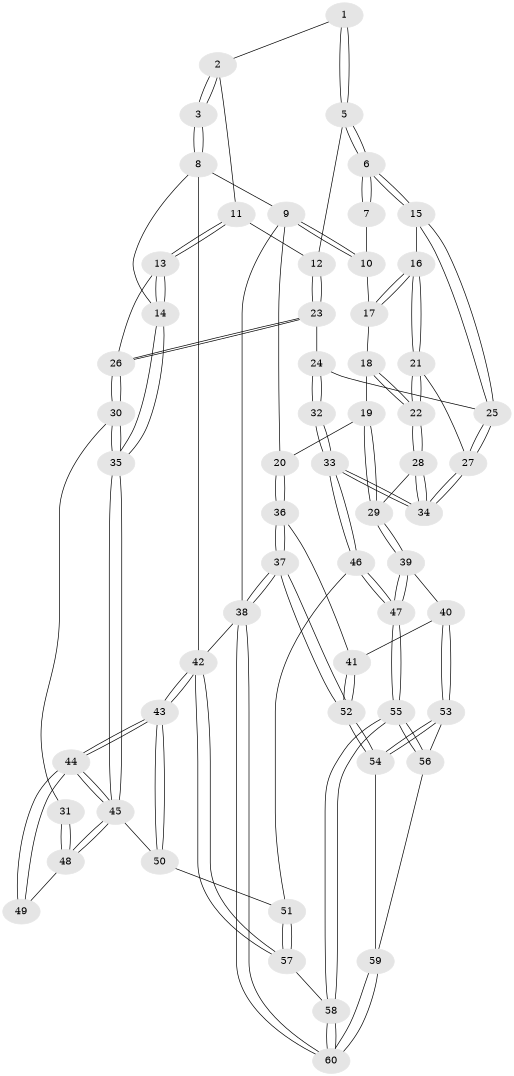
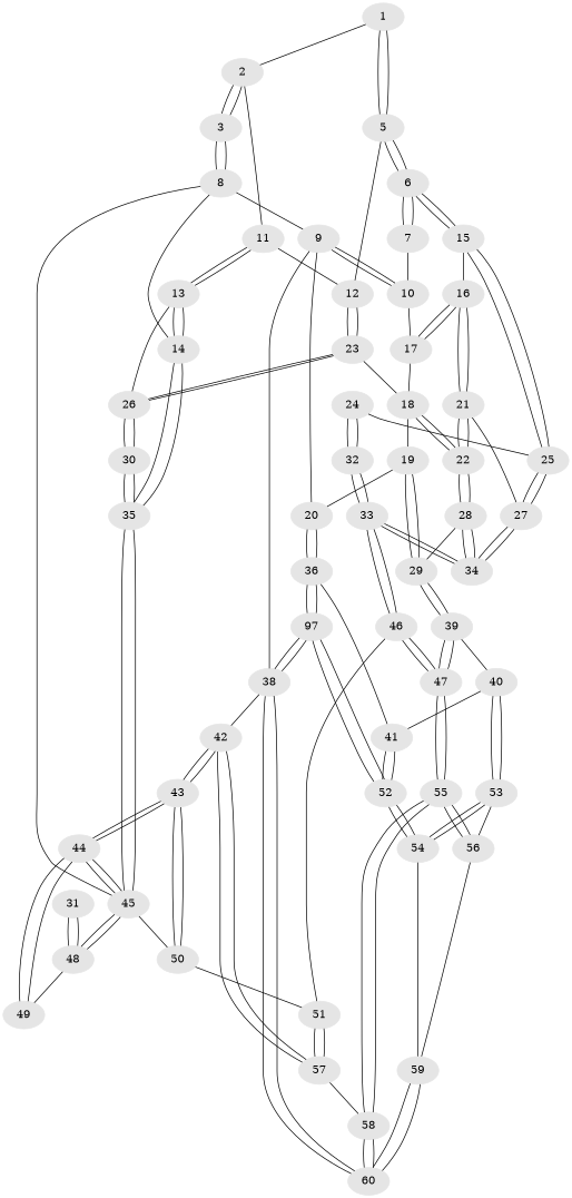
  graph {
    node [color=gray90 style=filled]
    1
    2
    5
    3
    11
    6
    12
    8
    13
    9
    14
    42
    7
    10
    15
    23
    16
    25
    17
    20
    38
    35
    43
    57
    36
    60
    18
    26
    24
    30
    45
    21
    27
    22
    19
    29
    28
    39
-   37
+   37 [label=97]
    41
    34
    32
    33
    31
    40
    47
    48
    49
    46
    51
    50
    52
    54
    53
    55
    56
    44
    58
    59
    1 -- 2
    1 -- 5
    1 -- 5
    2 -- 3
    2 -- 3
    2 -- 11
    5 -- 6
    5 -- 6
    5 -- 12
    3 -- 8
    3 -- 8
    11 -- 12
    11 -- 13
    11 -- 13
    6 -- 7
    6 -- 7
    6 -- 15
    6 -- 15
    12 -- 23
    12 -- 23
    8 -- 9
    8 -- 14
-   8 -- 42
+   8 -- 45
    13 -- 14
    13 -- 14
    13 -- 26
    9 -- 10
    9 -- 10
    9 -- 20
    9 -- 38
    14 -- 35
    14 -- 35
    42 -- 43
    42 -- 43
    42 -- 57
    42 -- 57
    7 -- 10
    10 -- 17
    15 -- 16
    15 -- 25
    15 -- 25
    23 -- 26
    23 -- 26
-   23 -- 24
+   23 -- 18
    16 -- 17
    16 -- 17
    16 -- 21
    16 -- 21
    25 -- 27
    25 -- 27
    17 -- 18
    20 -- 36
    20 -- 36
    38 -- 42
    38 -- 60
    38 -- 60
    35 -- 45
    35 -- 45
    43 -- 50
    43 -- 50
    43 -- 44
    43 -- 44
    57 -- 58
    36 -- 37
    36 -- 37
    36 -- 41
    18 -- 22
    18 -- 22
    18 -- 19
    26 -- 30
    26 -- 30
    24 -- 25
    24 -- 32
    24 -- 32
    30 -- 35
    30 -- 35
-   30 -- 31
    45 -- 48
    45 -- 48
    45 -- 50
    21 -- 27
    21 -- 22
    21 -- 22
    27 -- 34
    27 -- 34
    22 -- 28
    22 -- 28
    19 -- 20
    19 -- 29
    19 -- 29
    29 -- 39
    29 -- 39
    28 -- 29
    28 -- 34
    28 -- 34
    39 -- 40
    39 -- 47
    39 -- 47
    37 -- 38
    37 -- 38
    37 -- 52
    37 -- 52
    41 -- 52
    41 -- 52
    32 -- 33
    32 -- 33
    33 -- 34
    33 -- 34
    33 -- 46
    33 -- 46
    31 -- 48
    31 -- 48
    40 -- 41
    40 -- 53
    40 -- 53
    47 -- 55
    47 -- 55
    48 -- 49
    46 -- 47
    46 -- 47
    46 -- 51
    51 -- 57
    51 -- 57
    50 -- 51
    52 -- 54
    52 -- 54
    54 -- 59
    53 -- 54
    53 -- 54
    53 -- 56
    55 -- 56
    55 -- 56
    55 -- 58
    55 -- 58
    56 -- 59
    44 -- 45
    44 -- 45
    44 -- 49
    44 -- 49
    58 -- 60
    58 -- 60
    59 -- 60
    59 -- 60
  }
